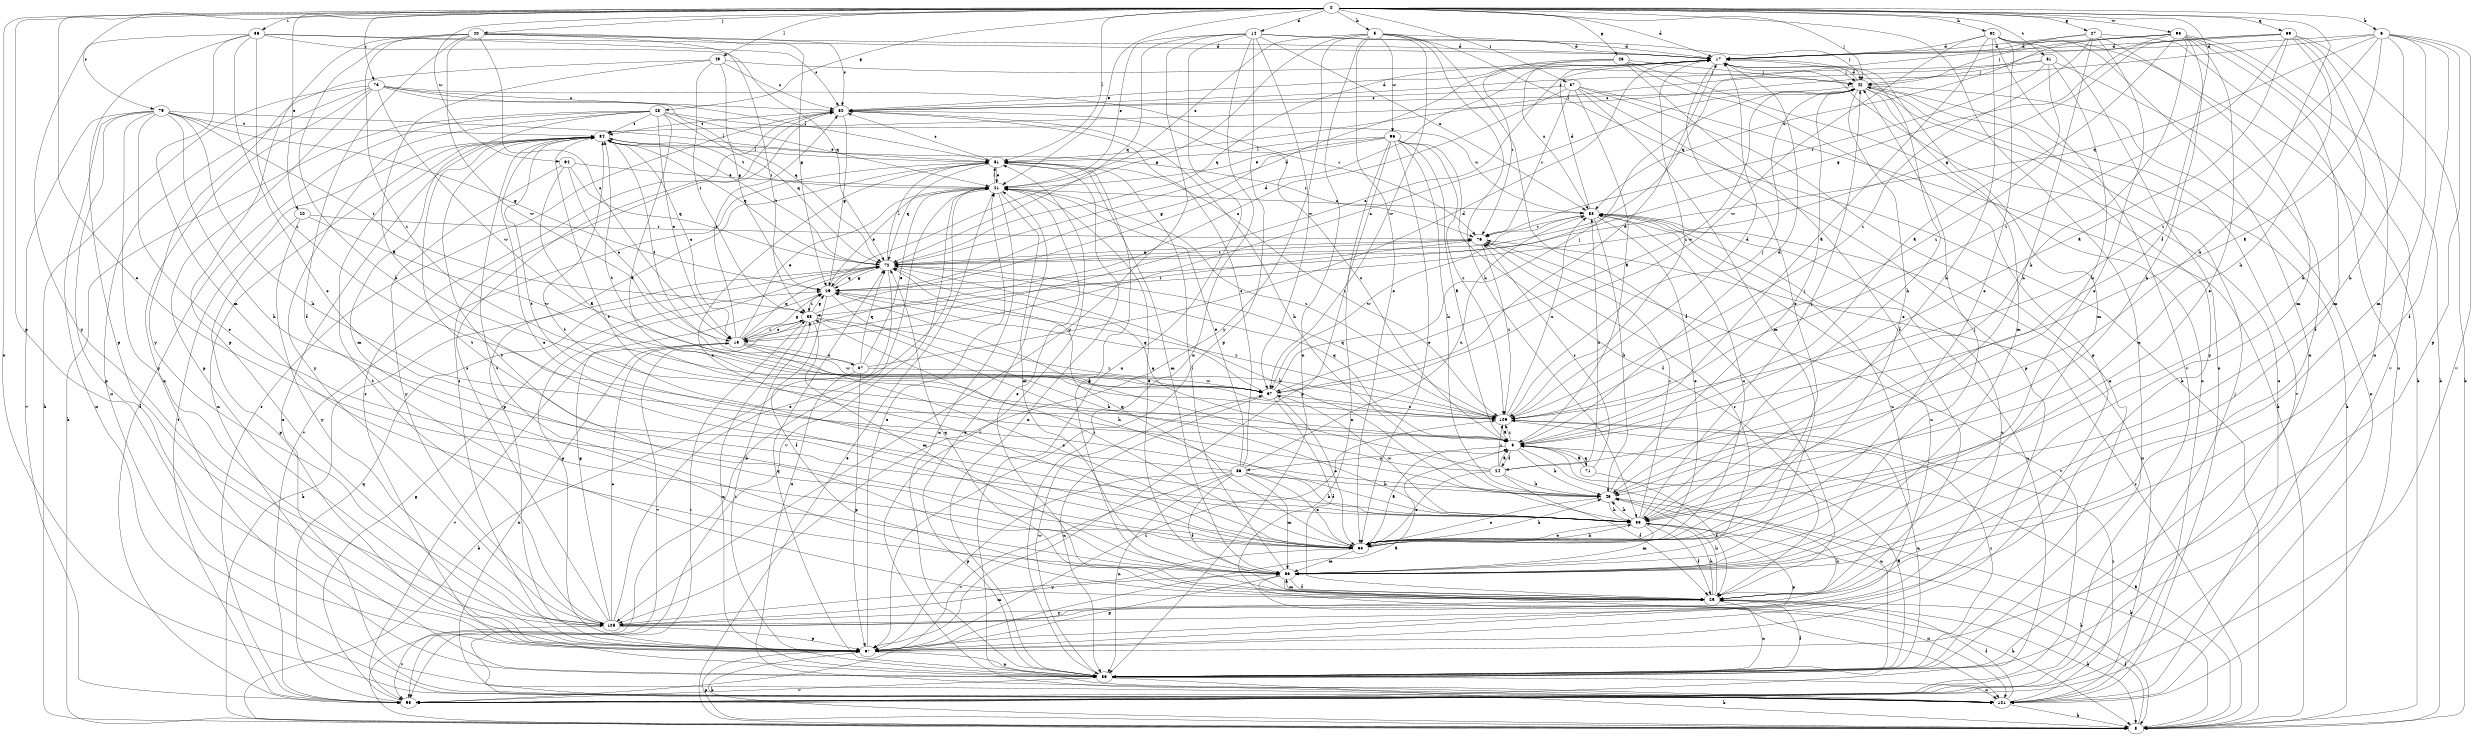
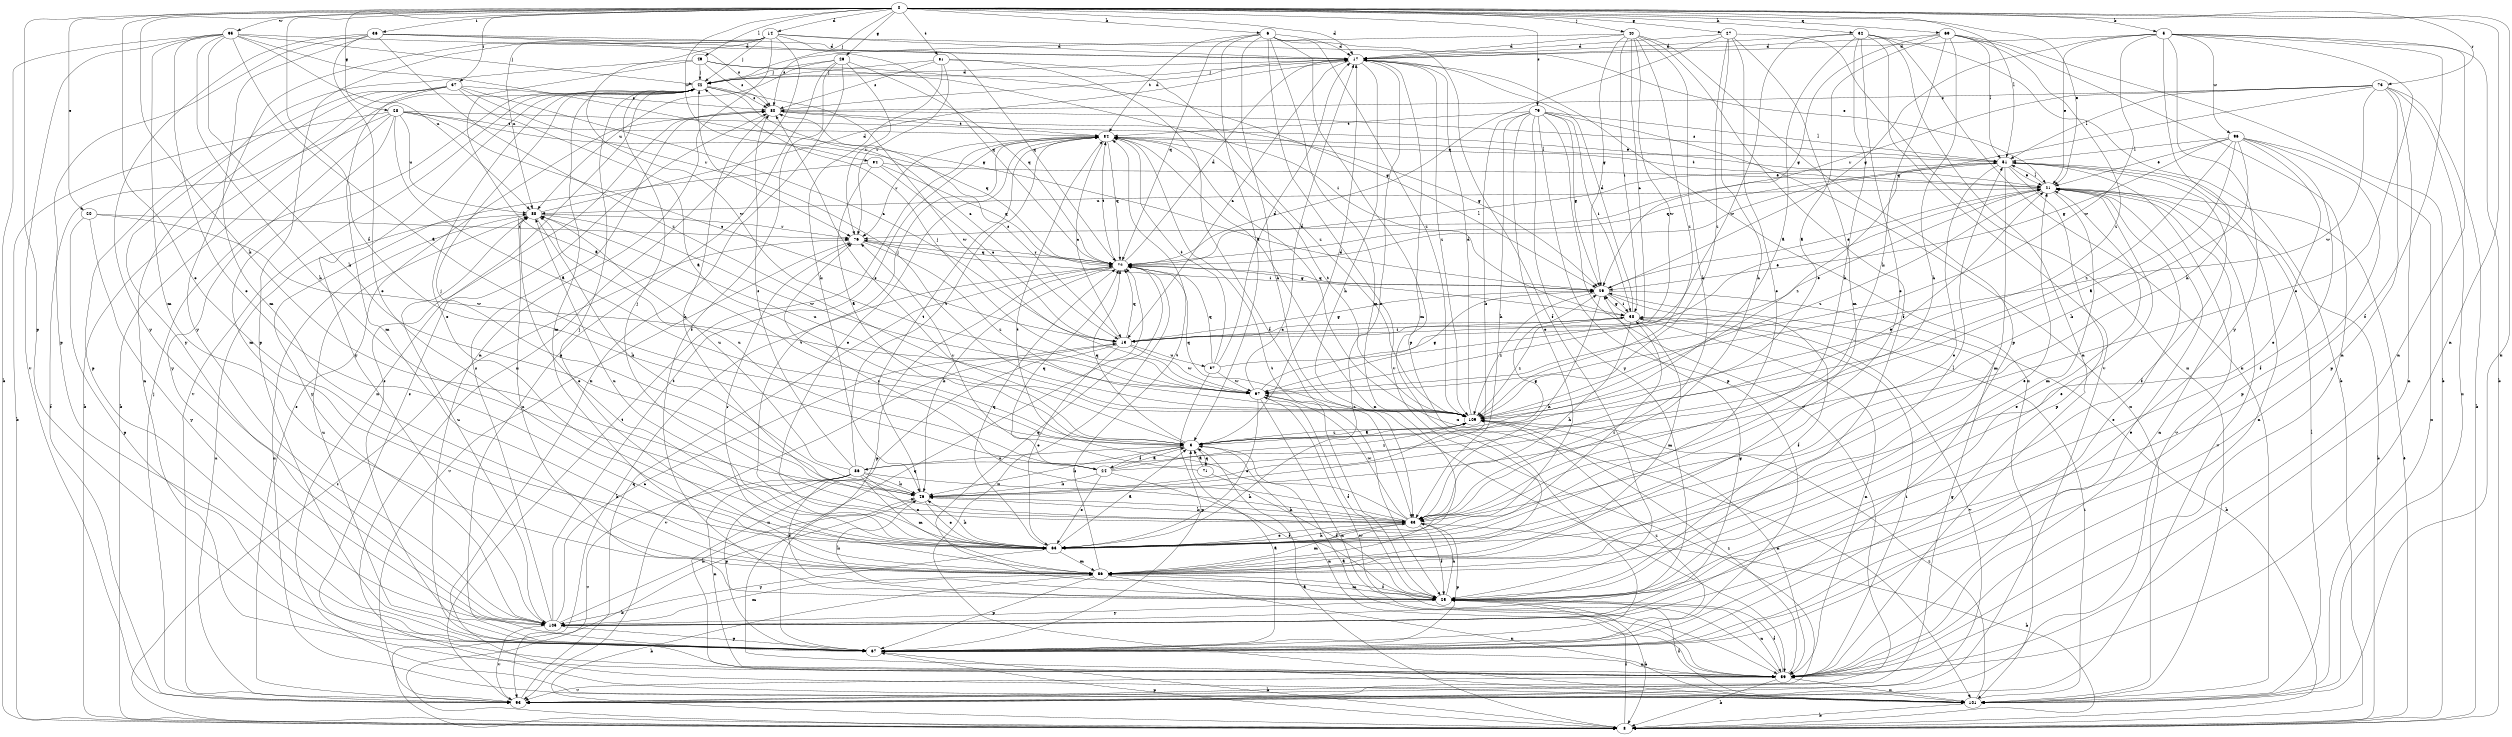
  strict digraph {
    0
    5
    6
    14
    17
    20
    21
    24
    26
    27
    28
    32
    36
    37
    40
    42
    46
    49
    51
    59
    63
    67
    69
    73
    79
    81
    94
    95
    101
    8
    25
    29
    33
    96
    97
    105
    3
    72
    109
    56
    84
    93
    88
    13
    76
    80
    38
    71
    86
    87
    0 -> 5 [label=b]
    0 -> 6 [label=b]
    0 -> 14 [label=d]
    0 -> 17 [label=d]
    0 -> 20 [label=e]
    0 -> 21 [label=e]
    0 -> 24 [label=f]
    0 -> 26 [label=g]
    0 -> 27 [label=g]
    0 -> 28 [label=g]
    0 -> 32 [label=h]
    0 -> 36 [label=i]
    0 -> 37 [label=i]
    0 -> 40 [label=j]
    0 -> 42 [label=j]
    0 -> 46 [label=k]
    0 -> 49 [label=l]
    0 -> 51 [label=l]
    0 -> 59 [label=n]
    0 -> 63 [label=o]
    0 -> 67 [label=p]
    0 -> 69 [label=q]
    0 -> 73 [label=r]
    0 -> 79 [label=s]
    0 -> 81 [label=t]
    0 -> 94 [label=w]
    0 -> 95 [label=w]
    0 -> 101 [label=x]
    5 -> 17 [label=d]
    5 -> 21 [label=e]
    5 -> 59 [label=n]
    5 -> 63 [label=o]
    5 -> 8 [label=b]
    5 -> 25 [label=f]
    5 -> 29 [label=g]
    5 -> 33 [label=h]
    5 -> 96 [label=w]
    5 -> 97 [label=w]
    5 -> 105 [label=y]
    6 -> 17 [label=d]
    6 -> 67 [label=p]
    6 -> 25 [label=f]
    6 -> 33 [label=h]
    6 -> 3 [label=a]
    6 -> 72 [label=q]
    6 -> 109 [label=z]
    6 -> 56 [label=m]
    6 -> 84 [label=t]
    6 -> 93 [label=v]
    14 -> 17 [label=d]
    14 -> 21 [label=e]
    14 -> 42 [label=j]
    14 -> 59 [label=n]
    14 -> 67 [label=p]
    14 -> 101 [label=x]
    14 -> 97 [label=w]
    14 -> 105 [label=y]
    14 -> 72 [label=q]
    14 -> 88 [label=u]
    17 -> 42 [label=j]
    17 -> 63 [label=o]
    17 -> 101 [label=x]
    17 -> 33 [label=h]
    17 -> 109 [label=z]
    17 -> 56 [label=m]
    17 -> 13 [label=c]
    20 -> 67 [label=p]
    20 -> 97 [label=w]
    20 -> 105 [label=y]
    20 -> 76 [label=r]
    21 -> 51 [label=l]
    21 -> 59 [label=n]
    21 -> 8 [label=b]
    21 -> 109 [label=z]
    21 -> 56 [label=m]
    21 -> 84 [label=t]
    21 -> 93 [label=v]
    21 -> 88 [label=u]
    24 -> 46 [label=k]
    24 -> 63 [label=o]
    24 -> 25 [label=f]
    24 -> 29 [label=g]
    24 -> 3 [label=a]
    24 -> 72 [label=q]
    24 -> 109 [label=z]
    24 -> 88 [label=u]
    26 -> 42 [label=j]
    26 -> 67 [label=p]
    26 -> 101 [label=x]
    26 -> 25 [label=f]
    26 -> 72 [label=q]
    26 -> 88 [label=u]
    26 -> 76 [label=r]
    27 -> 17 [label=d]
    27 -> 63 [label=o]
    27 -> 101 [label=x]
    27 -> 33 [label=h]
    27 -> 72 [label=q]
    27 -> 109 [label=z]
    27 -> 56 [label=m]
    28 -> 21 [label=e]
    28 -> 8 [label=b]
    28 -> 105 [label=y]
    28 -> 3 [label=a]
    28 -> 72 [label=q]
    28 -> 56 [label=m]
    28 -> 84 [label=t]
    28 -> 93 [label=f]
    28 -> 88 [label=u]
    28 -> 13 [label=c]
    32 -> 17 [label=d]
    32 -> 59 [label=n]
    32 -> 63 [label=o]
    32 -> 101 [label=x]
    32 -> 8 [label=b]
    32 -> 33 [label=h]
    32 -> 97 [label=w]
    32 -> 3 [label=a]
    32 -> 93 [label=v]
    36 -> 17 [label=d]
    36 -> 63 [label=o]
    36 -> 67 [label=p]
    36 -> 105 [label=y]
    36 -> 72 [label=q]
    36 -> 109 [label=z]
    36 -> 56 [label=m]
    36 -> 80 [label=s]
    37 -> 59 [label=n]
    37 -> 67 [label=p]
    37 -> 8 [label=b]
    37 -> 3 [label=a]
    37 -> 56 [label=m]
    37 -> 13 [label=c]
    37 -> 76 [label=r]
    37 -> 80 [label=s]
    40 -> 17 [label=d]
    40 -> 67 [label=p]
    40 -> 25 [label=f]
    40 -> 29 [label=g]
    40 -> 33 [label=h]
    40 -> 97 [label=w]
    40 -> 109 [label=z]
    40 -> 13 [label=c]
    40 -> 80 [label=s]
    40 -> 38 [label=i]
    42 -> 17 [label=d]
    42 -> 63 [label=o]
    42 -> 101 [label=x]
    42 -> 8 [label=b]
    42 -> 97 [label=w]
    42 -> 105 [label=y]
    42 -> 56 [label=m]
    42 -> 93 [label=v]
    42 -> 13 [label=c]
    42 -> 80 [label=s]
    46 -> 42 [label=j]
    46 -> 63 [label=o]
    46 -> 8 [label=b]
    46 -> 33 [label=h]
    46 -> 84 [label=t]
    49 -> 42 [label=j]
    49 -> 29 [label=g]
    49 -> 105 [label=y]
    49 -> 3 [label=a]
    49 -> 80 [label=s]
    49 -> 38 [label=i]
    51 -> 21 [label=e]
    51 -> 59 [label=n]
    51 -> 63 [label=o]
    51 -> 67 [label=p]
    51 -> 25 [label=f]
    51 -> 72 [label=q]
    51 -> 109 [label=z]
    51 -> 56 [label=m]
    51 -> 93 [label=v]
    51 -> 80 [label=s]
    59 -> 21 [label=e]
    59 -> 101 [label=x]
    59 -> 8 [label=b]
    59 -> 25 [label=f]
    59 -> 97 [label=w]
    59 -> 3 [label=a]
    59 -> 72 [label=q]
    59 -> 109 [label=z]
    59 -> 93 [label=v]
    59 -> 80 [label=s]
    59 -> 38 [label=i]
    63 -> 46 [label=k]
    63 -> 33 [label=h]
    63 -> 105 [label=y]
    63 -> 3 [label=a]
    63 -> 72 [label=q]
    63 -> 56 [label=m]
    63 -> 84 [label=t]
    63 -> 88 [label=u]
    63 -> 38 [label=i]
    67 -> 21 [label=e]
    67 -> 59 [label=n]
    67 -> 8 [label=b]
    67 -> 3 [label=a]
    67 -> 109 [label=z]
    67 -> 88 [label=u]
    67 -> 80 [label=s]
    69 -> 17 [label=d]
    69 -> 46 [label=k]
    69 -> 51 [label=l]
    69 -> 59 [label=n]
    69 -> 8 [label=b]
    69 -> 29 [label=g]
    69 -> 33 [label=h]
    69 -> 3 [label=a]
    69 -> 109 [label=z]
    73 -> 51 [label=l]
    73 -> 59 [label=n]
    73 -> 67 [label=p]
    73 -> 101 [label=x]
    73 -> 8 [label=b]
    73 -> 97 [label=w]
    73 -> 72 [label=q]
    73 -> 76 [label=r]
    73 -> 80 [label=s]
    79 -> 46 [label=k]
    79 -> 51 [label=l]
    79 -> 63 [label=o]
    79 -> 67 [label=p]
    79 -> 101 [label=x]
    79 -> 29 [label=g]
    79 -> 33 [label=h]
    79 -> 105 [label=y]
    79 -> 84 [label=t]
    79 -> 93 [label=v]
    79 -> 38 [label=i]
    81 -> 42 [label=j]
    81 -> 46 [label=k]
    81 -> 25 [label=f]
    81 -> 109 [label=z]
    81 -> 76 [label=r]
    81 -> 80 [label=s]
    94 -> 21 [label=e]
    94 -> 105 [label=y]
    94 -> 3 [label=a]
    94 -> 72 [label=q]
    94 -> 13 [label=c]
    95 -> 17 [label=d]
    95 -> 42 [label=j]
    95 -> 46 [label=k]
    95 -> 63 [label=o]
    95 -> 8 [label=b]
    95 -> 29 [label=g]
    95 -> 33 [label=h]
    95 -> 3 [label=a]
    95 -> 56 [label=m]
    95 -> 93 [label=v]
    95 -> 88 [label=u]
    101 -> 51 [label=l]
    101 -> 8 [label=b]
    101 -> 25 [label=f]
    101 -> 109 [label=z]
    101 -> 38 [label=i]
    8 -> 21 [label=e]
    8 -> 67 [label=p]
    8 -> 25 [label=f]
    8 -> 3 [label=a]
    8 -> 76 [label=r]
    25 -> 21 [label=e]
    25 -> 46 [label=k]
    25 -> 59 [label=n]
    25 -> 8 [label=b]
    25 -> 33 [label=h]
    25 -> 105 [label=y]
    25 -> 72 [label=q]
    25 -> 56 [label=m]
    25 -> 84 [label=t]
    25 -> 88 [label=u]
    29 -> 21 [label=e]
    29 -> 25 [label=f]
    29 -> 33 [label=h]
    29 -> 72 [label=q]
    29 -> 109 [label=z]
    29 -> 38 [label=i]
    33 -> 42 [label=j]
    33 -> 46 [label=k]
    33 -> 63 [label=o]
    33 -> 67 [label=p]
    33 -> 8 [label=b]
    33 -> 25 [label=f]
    33 -> 97 [label=w]
    33 -> 56 [label=m]
    33 -> 84 [label=t]
    33 -> 76 [label=r]
    96 -> 21 [label=e]
    96 -> 46 [label=k]
    96 -> 51 [label=l]
    96 -> 63 [label=o]
    96 -> 67 [label=p]
    96 -> 101 [label=x]
    96 -> 25 [label=f]
    96 -> 29 [label=g]
    96 -> 3 [label=a]
    96 -> 109 [label=z]
    97 -> 17 [label=d]
    97 -> 42 [label=j]
    97 -> 59 [label=n]
    97 -> 63 [label=o]
    97 -> 25 [label=f]
    97 -> 29 [label=g]
    97 -> 109 [label=z]
    105 -> 21 [label=e]
    105 -> 46 [label=k]
    105 -> 67 [label=p]
    105 -> 29 [label=g]
    105 -> 56 [label=m]
    105 -> 84 [label=t]
    105 -> 93 [label=v]
    105 -> 88 [label=u]
    105 -> 13 [label=c]
    105 -> 80 [label=s]
    3 -> 17 [label=d]
    3 -> 24 [label=f]
    3 -> 46 [label=k]
    3 -> 59 [label=n]
    3 -> 72 [label=q]
    3 -> 109 [label=z]
    3 -> 80 [label=s]
    3 -> 71 [label=q]
    3 -> 86 [label=u]
    72 -> 17 [label=d]
    72 -> 46 [label=k]
    72 -> 51 [label=l]
    72 -> 67 [label=p]
    72 -> 101 [label=x]
    72 -> 8 [label=b]
    72 -> 29 [label=g]
    72 -> 84 [label=t]
    72 -> 76 [label=r]
    109 -> 17 [label=d]
    109 -> 42 [label=j]
    109 -> 59 [label=n]
    109 -> 3 [label=a]
    109 -> 72 [label=q]
    109 -> 84 [label=t]
    109 -> 88 [label=u]
    56 -> 21 [label=e]
    56 -> 42 [label=j]
    56 -> 51 [label=l]
    56 -> 67 [label=p]
    56 -> 101 [label=x]
    56 -> 8 [label=b]
    56 -> 25 [label=f]
    56 -> 84 [label=t]
    56 -> 76 [label=r]
    84 -> 51 [label=l]
    84 -> 59 [label=n]
    84 -> 63 [label=o]
    84 -> 101 [label=x]
    84 -> 72 [label=q]
    84 -> 13 [label=c]
    84 -> 76 [label=r]
    93 -> 42 [label=j]
    93 -> 29 [label=g]
    93 -> 72 [label=q]
    93 -> 84 [label=t]
    93 -> 88 [label=u]
    93 -> 80 [label=s]
    88 -> 17 [label=d]
    88 -> 46 [label=k]
    88 -> 63 [label=o]
    88 -> 101 [label=x]
    88 -> 97 [label=w]
    88 -> 76 [label=r]
    13 -> 21 [label=e]
    13 -> 63 [label=o]
    13 -> 101 [label=x]
    13 -> 29 [label=g]
    13 -> 97 [label=w]
    13 -> 72 [label=q]
    13 -> 93 [label=v]
    13 -> 80 [label=s]
    13 -> 38 [label=i]
    13 -> 87 [label=u]
    76 -> 72 [label=q]
    76 -> 109 [label=z]
    76 -> 93 [label=v]
    76 -> 38 [label=i]
    80 -> 17 [label=d]
    80 -> 29 [label=g]
    80 -> 33 [label=h]
    80 -> 84 [label=t]
    38 -> 17 [label=d]
    38 -> 59 [label=n]
    38 -> 29 [label=g]
    38 -> 33 [label=h]
    38 -> 109 [label=z]
    38 -> 56 [label=m]
    38 -> 93 [label=v]
    38 -> 13 [label=c]
    71 -> 25 [label=f]
    71 -> 3 [label=a]
    71 -> 76 [label=r]
    86 -> 21 [label=e]
    86 -> 46 [label=k]
    86 -> 59 [label=n]
    86 -> 63 [label=o]
    86 -> 67 [label=p]
    86 -> 25 [label=f]
    86 -> 33 [label=h]
    86 -> 56 [label=m]
    86 -> 84 [label=t]
    86 -> 93 [label=v]
    86 -> 88 [label=u]
    86 -> 80 [label=s]
    87 -> 17 [label=d]
    87 -> 21 [label=e]
    87 -> 67 [label=p]
-   87 -> 8 [label=b]
+   29 -> 8 [label=b]
    87 -> 97 [label=w]
    87 -> 72 [label=q]
    87 -> 84 [label=t]
  }
